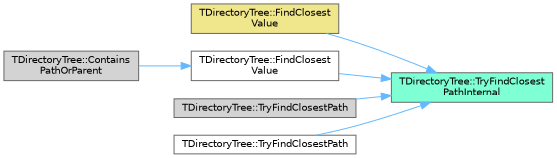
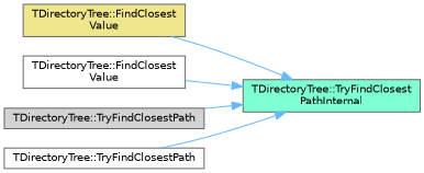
  digraph {
    rankdir=RL
    node [color=grey40 fillcolor=white fontname=Helvetica fontsize=10 shape=box style=filled]
    edge [color=steelblue1 dir=back fontname=Helvetica fontsize=10 labelfontname=Helvetica labelfontsize=10 style=solid]
    n1 [color=gray40 fillcolor=aquamarine fontcolor=black height=0.2 label="TDirectoryTree::TryFindClosest\lPathInternal" width=0.4]
    n2 [fillcolor=khaki height=0.2 label="TDirectoryTree::FindClosest\lValue" width=0.4]
    n3 [height=0.2 label="TDirectoryTree::FindClosest\lValue" width=0.4]
    n4 [fillcolor=lightgrey height=0.2 label="TDirectoryTree::TryFindClosestPath" width=0.4]
    n5 [height=0.2 label="TDirectoryTree::TryFindClosestPath" width=0.4]
-   n6 [fillcolor=lightgrey height=0.2 label="TDirectoryTree::Contains\lPathOrParent" width=0.4]
    n1 -> n2
    n1 -> n3
    n1 -> n4
    n1 -> n5
-   n3 -> n6
  }
